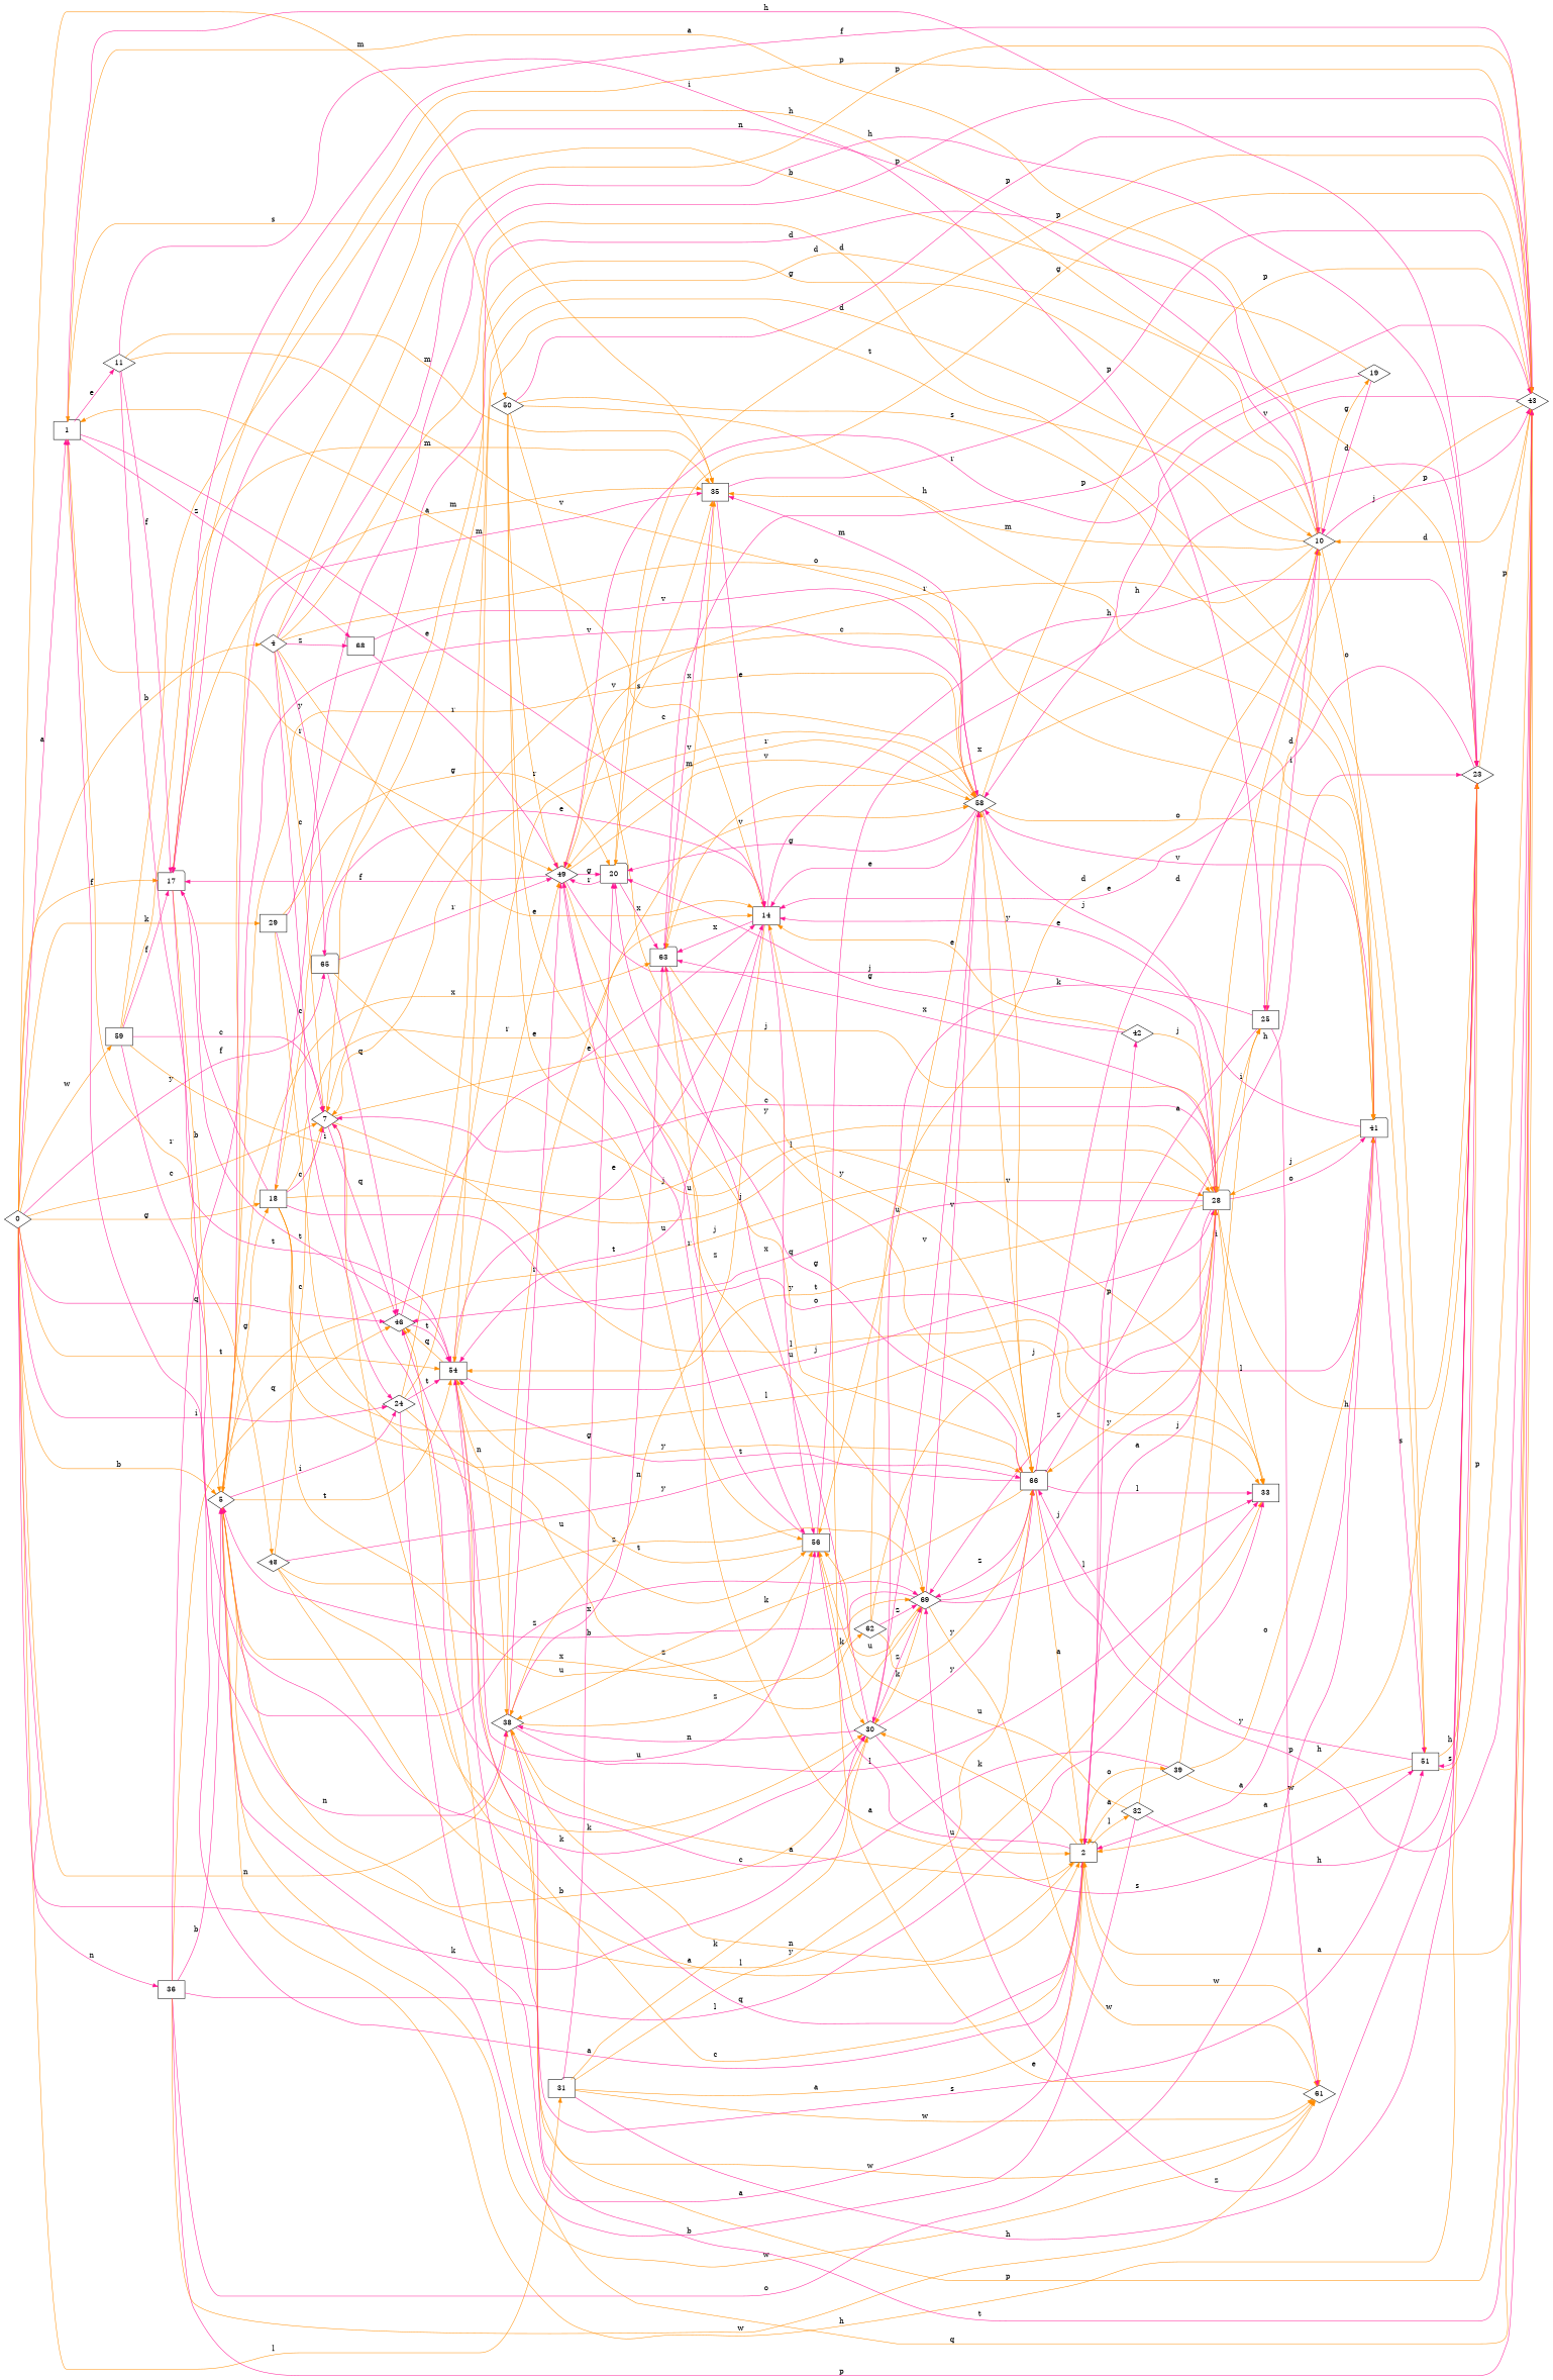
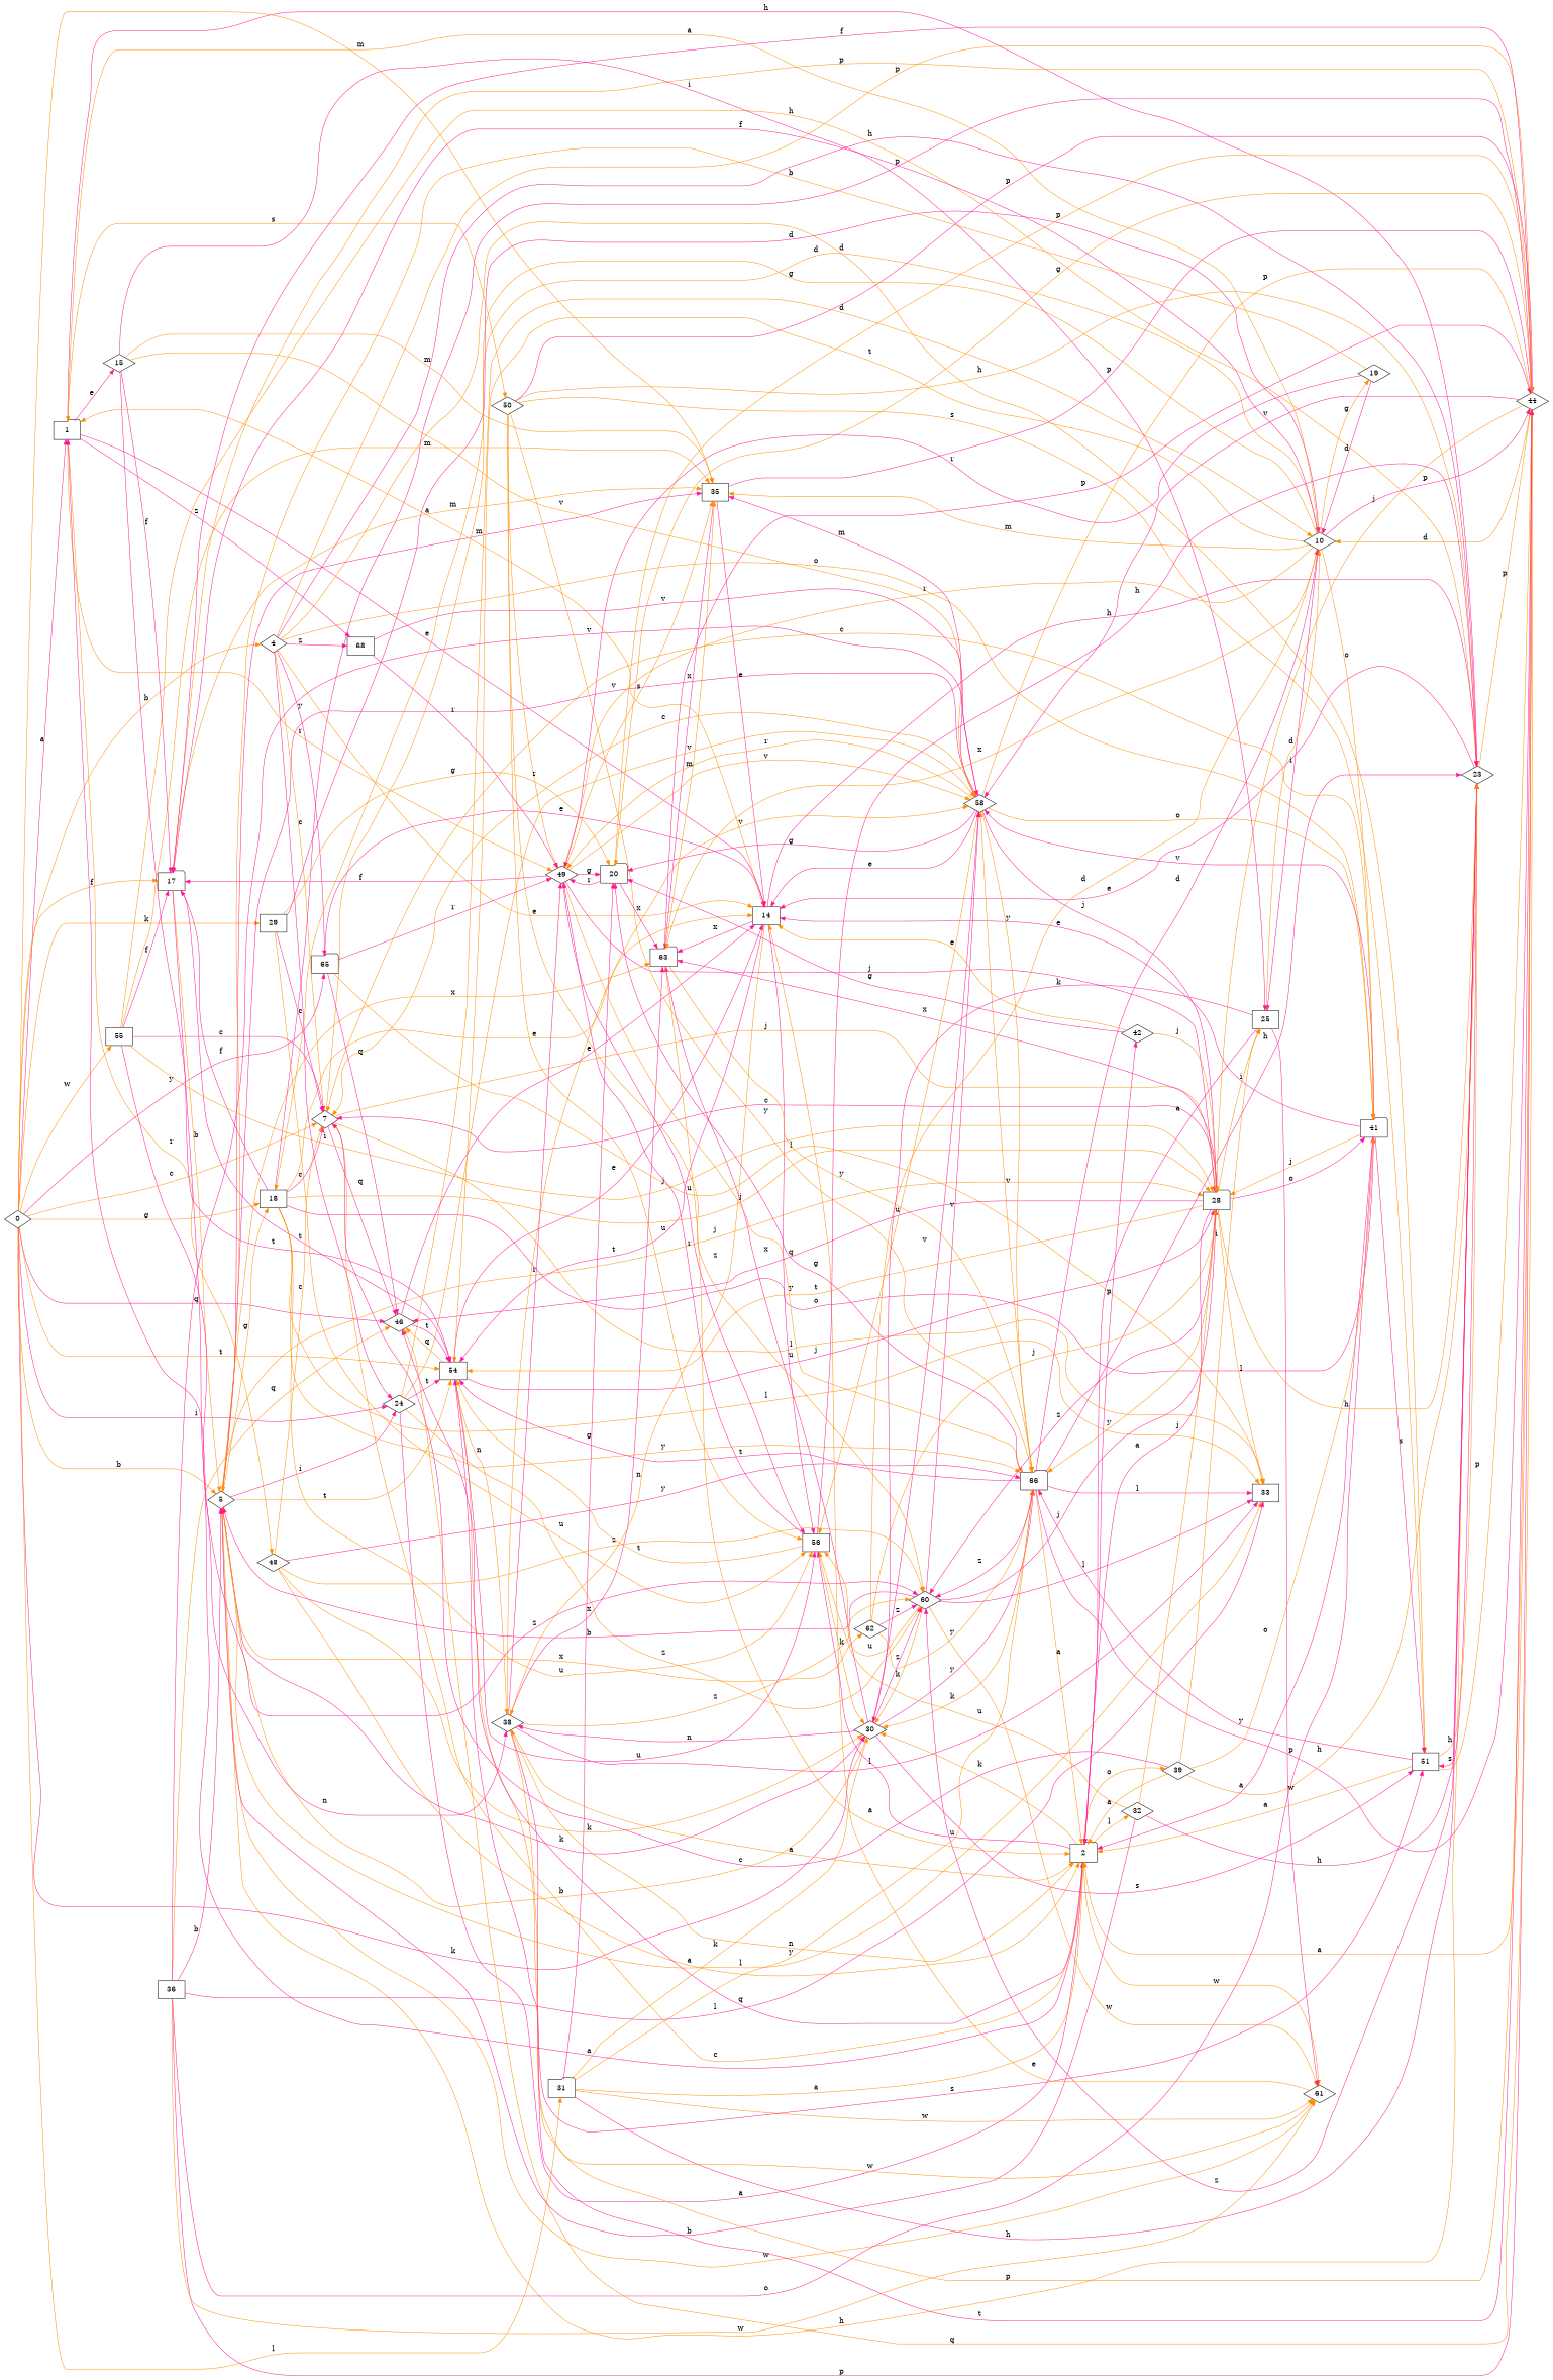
  strict digraph {
    rankdir=LR
    node [shape=diamond]
    edge [color=darkorange]
    1 [shape=folder]
    0
    4
    5
    7
    17 [shape=folder]
    18 [shape=box]
    24
    29 [shape=box]
    30
    31 [shape=folder]
    35 [shape=box]
    36 [shape=box]
    38
    46
    54 [shape=box]
-   59 [shape=box]
+   59 [shape=box label=55]
    65 [shape=folder]
-   11
+   11 [label=15]
    14 [shape=box]
    23
    48
    49
    50
    68 [shape=box]
    41 [shape=folder]
-   43
+   43 [label=44]
    51 [shape=box]
    62
    61
    28 [shape=folder]
    33 [shape=box]
    58
    63 [shape=folder]
    10
    56 [shape=box]
    66 [shape=folder]
    2 [shape=folder]
-   69
+   69 [label=60]
    20 [shape=folder]
    25 [shape=box]
    32
    39
    42
    19
    1 -> 11 [color=deeppink label=e]
    1 -> 14 [color=deeppink label=e]
    1 -> 23 [color=deeppink label=h]
    1 -> 48 [label=r]
    1 -> 49 [label=r]
    1 -> 50 [label=s]
    1 -> 68 [color=deeppink label=z]
    0 -> 1 [color=deeppink label=a]
    0 -> 4 [label=b]
    0 -> 5 [label=b]
    0 -> 7 [label=c]
    0 -> 17 [label=f]
    0 -> 18 [label=g]
    0 -> 24 [color=deeppink label=i]
    0 -> 29 [label=k]
    0 -> 30 [color=deeppink label=k]
    0 -> 31 [label=l]
    0 -> 35 [label=m]
-   0 -> 36 [color=deeppink label=n]
-   0 -> 38 [label=n]
    0 -> 46 [color=deeppink label=q]
    0 -> 54 [label=t]
    0 -> 59 [label=w]
    0 -> 65 [color=deeppink label=y]
    4 -> 7 [label=c]
    4 -> 24 [color=deeppink label=i]
    4 -> 65 [color=deeppink label=y]
    4 -> 14 [label=e]
    4 -> 23 [color=deeppink label=h]
    4 -> 68 [color=deeppink label=z]
    4 -> 41 [label=o]
    4 -> 43 [label=p]
    4 -> 51 [label=d]
    5 -> 18 [label=g]
    5 -> 24 [color=deeppink label=i]
    5 -> 30 [color=deeppink label=k]
    5 -> 35 [color=deeppink label=m]
    5 -> 54 [label=t]
    5 -> 23 [label=h]
    5 -> 62 [label=x]
    5 -> 61 [label=w]
    5 -> 28 [label=j]
    5 -> 33 [label=l]
-   5 -> 58 [label=v]
+   5 -> 58 [color=deeppink label=v]
    5 -> 63 [label=x]
    7 -> 46 [color=deeppink label=q]
    7 -> 28 [label=j]
    7 -> 33 [label=l]
    7 -> 10 [label=d]
    17 -> 5 [label=b]
    17 -> 35 [label=m]
    17 -> 38 [color=deeppink label=n]
    17 -> 54 [color=deeppink label=t]
    17 -> 43 [label=p]
    18 -> 7 [color=deeppink label=c]
    18 -> 17 [color=deeppink label=f]
    18 -> 14 [label=e]
    18 -> 41 [color=deeppink label=o]
    18 -> 43 [color=deeppink label=p]
    18 -> 28 [label=j]
    18 -> 33 [label=l]
    18 -> 56 [label=u]
    18 -> 66 [label=y]
    24 -> 54 [color=deeppink label=t]
    24 -> 58 [label=v]
    24 -> 10 [label=d]
    24 -> 2 [color=deeppink label=a]
    24 -> 69 [label=z]
    29 -> 7 [color=deeppink label=c]
    29 -> 10 [color=deeppink label=d]
    29 -> 56 [label=u]
    29 -> 20 [label=g]
    30 -> 5 [label=b]
    30 -> 38 [color=deeppink label=n]
    30 -> 51 [color=deeppink label=s]
    30 -> 58 [color=deeppink label=v]
    30 -> 63 [color=deeppink label=x]
    30 -> 66 [color=deeppink label=y]
    30 -> 69 [color=deeppink label=z]
    31 -> 30 [label=k]
    31 -> 23 [color=deeppink label=h]
    31 -> 61 [label=w]
    31 -> 66 [label=y]
    31 -> 2 [label=a]
    31 -> 20 [color=deeppink label=g]
    35 -> 14 [color=deeppink label=e]
    35 -> 43 [color=deeppink label=p]
    35 -> 63 [color=deeppink label=x]
    36 -> 5 [color=deeppink label=b]
    36 -> 46 [label=q]
    36 -> 41 [color=deeppink label=o]
    36 -> 43 [color=deeppink label=p]
    36 -> 61 [label=w]
    36 -> 33 [color=deeppink label=l]
    36 -> 58 [color=deeppink label=v]
    38 -> 49 [color=deeppink label=r]
    38 -> 43 [label=p]
    38 -> 51 [color=deeppink label=s]
    38 -> 33 [color=deeppink label=l]
    38 -> 58 [label=v]
    38 -> 63 [color=deeppink label=x]
    38 -> 2 [label=a]
    38 -> 69 [label=z]
    46 -> 54 [color=deeppink label=t]
    46 -> 14 [color=deeppink label=e]
    54 -> 38 [label=n]
    54 -> 46 [label=q]
    54 -> 14 [color=deeppink label=e]
-   54 -> 49 [label=r]
    54 -> 61 [label=w]
    54 -> 28 [color=deeppink label=j]
    54 -> 56 [color=deeppink label=u]
    59 -> 7 [color=deeppink label=c]
    59 -> 17 [color=deeppink label=f]
    59 -> 35 [label=m]
    59 -> 23 [label=h]
    59 -> 28 [label=j]
    59 -> 69 [color=deeppink label=z]
    65 -> 46 [color=deeppink label=q]
    65 -> 14 [color=deeppink label=e]
    65 -> 49 [color=deeppink label=r]
    65 -> 33 [label=l]
    11 -> 17 [color=deeppink label=f]
    11 -> 35 [label=m]
    11 -> 54 [color=deeppink label=t]
    11 -> 58 [label=v]
    11 -> 25 [color=deeppink label=i]
    14 -> 1 [label=a]
    14 -> 38 [label=n]
    14 -> 54 [color=deeppink label=t]
    14 -> 23 [color=deeppink label=h]
    14 -> 63 [color=deeppink label=x]
    14 -> 56 [color=deeppink label=u]
    23 -> 14 [color=deeppink label=e]
    23 -> 43 [label=p]
    23 -> 51 [color=deeppink label=s]
    23 -> 69 [color=deeppink label=z]
    48 -> 7 [label=c]
    48 -> 30 [label=k]
    48 -> 66 [color=deeppink label=y]
    48 -> 2 [label=a]
    48 -> 69 [label=z]
    49 -> 17 [color=deeppink label=f]
    49 -> 35 [label=s]
    49 -> 28 [color=deeppink label=j]
    49 -> 58 [label=v]
    49 -> 56 [color=deeppink label=u]
    49 -> 66 [label=y]
    49 -> 20 [color=deeppink label=g]
-   50 -> 41 [label=h]
+   50 -> 23 [label=h]
    50 -> 49 [label=r]
    50 -> 43 [color=deeppink label=p]
    50 -> 51 [label=s]
    50 -> 56 [label=u]
    50 -> 66 [label=y]
    50 -> 69 [label=z]
    68 -> 49 [color=deeppink label=r]
    68 -> 58 [color=deeppink label=v]
    41 -> 7 [label=c]
    41 -> 14 [color=deeppink label=e]
    41 -> 51 [color=deeppink label=s]
    41 -> 28 [label=j]
    41 -> 58 [color=deeppink label=v]
    41 -> 2 [color=deeppink label=a]
    43 -> 17 [color=deeppink label=f]
    43 -> 46 [label=q]
    43 -> 54 [color=deeppink label=t]
    43 -> 28 [label=j]
    43 -> 58 [color=deeppink label=v]
    43 -> 10 [label=d]
    43 -> 2 [label=a]
    43 -> 20 [label=g]
    51 -> 23 [label=h]
    51 -> 43 [label=p]
    51 -> 66 [color=deeppink label=y]
    51 -> 2 [label=a]
    62 -> 28 [label=j]
    62 -> 10 [label=d]
    62 -> 66 [label=y]
    62 -> 69 [color=deeppink label=z]
    61 -> 14 [label=e]
    28 -> 7 [color=deeppink label=c]
    28 -> 46 [color=deeppink label=q]
    28 -> 54 [label=t]
    28 -> 23 [label=h]
    28 -> 41 [color=deeppink label=o]
    28 -> 33 [label=l]
    28 -> 63 [color=deeppink label=x]
    28 -> 66 [label=y]
    28 -> 2 [color=deeppink label=a]
    28 -> 69 [color=deeppink label=z]
    28 -> 25 [label=i]
    58 -> 7 [label=c]
    58 -> 35 [color=deeppink label=m]
    58 -> 14 [color=deeppink label=e]
    58 -> 49 [label=r]
    58 -> 41 [label=o]
    58 -> 43 [label=p]
    58 -> 28 [color=deeppink label=j]
    58 -> 56 [label=u]
    58 -> 66 [label=y]
    58 -> 20 [color=deeppink label=g]
    63 -> 35 [label=m]
    63 -> 43 [color=deeppink label=p]
    63 -> 66 [label=y]
    63 -> 2 [label=a]
    10 -> 1 [label=a]
-   10 -> 17 [color=deeppink label=n]
+   10 -> 17 [color=deeppink label=f]
    10 -> 18 [label=g]
    10 -> 35 [label=m]
    10 -> 54 [label=t]
    10 -> 49 [label=r]
    10 -> 41 [label=o]
    10 -> 43 [color=deeppink label=p]
    10 -> 63 [label=x]
    10 -> 25 [color=deeppink label=i]
    10 -> 19 [label=g]
    56 -> 30 [label=k]
    56 -> 54 [label=t]
    56 -> 23 [color=deeppink label=h]
    56 -> 49 [color=deeppink label=r]
-   66 -> 38 [label=k]
+   66 -> 30 [label=k]
    66 -> 54 [color=deeppink label=t]
    66 -> 23 [color=deeppink label=h]
    66 -> 43 [color=deeppink label=p]
    66 -> 33 [color=deeppink label=l]
    66 -> 58 [label=v]
    66 -> 10 [color=deeppink label=d]
    66 -> 2 [label=a]
    66 -> 69 [color=deeppink label=z]
    66 -> 20 [color=deeppink label=g]
    2 -> 1 [color=deeppink label=a]
    2 -> 7 [label=c]
    2 -> 30 [label=k]
    2 -> 38 [label=n]
    2 -> 46 [color=deeppink label=q]
    2 -> 61 [label=w]
    2 -> 56 [color=deeppink label=u]
    2 -> 32 [label=l]
    2 -> 39 [label=o]
    2 -> 42 [color=deeppink label=p]
    69 -> 5 [color=deeppink label=b]
    69 -> 30 [label=k]
    69 -> 61 [label=w]
    69 -> 28 [color=deeppink label=j]
    69 -> 33 [color=deeppink label=l]
    69 -> 58 [color=deeppink label=v]
    69 -> 56 [label=u]
    20 -> 49 [color=deeppink label=r]
    20 -> 43 [label=p]
    20 -> 63 [color=deeppink label=x]
    25 -> 30 [color=deeppink label=k]
    25 -> 61 [color=deeppink label=w]
    25 -> 10 [label=d]
    25 -> 2 [color=deeppink label=a]
    32 -> 5 [color=deeppink label=b]
    32 -> 23 [color=deeppink label=h]
    32 -> 28 [label=j]
    32 -> 56 [label=u]
    39 -> 7 [color=deeppink label=c]
    39 -> 23 [label=h]
    39 -> 41 [label=o]
    39 -> 2 [label=a]
    39 -> 25 [label=i]
    42 -> 14 [label=e]
    42 -> 28 [label=j]
    42 -> 20 [color=deeppink label=g]
    19 -> 5 [label=b]
    19 -> 49 [color=deeppink label=r]
    19 -> 10 [color=deeppink label=d]
  }
